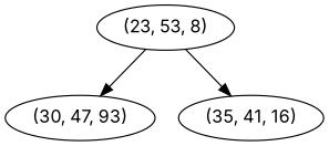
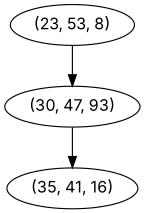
  digraph {
    fontname=Inter
    node [fontname=Inter]
    edge [fontname=Inter]
    n1 [label="(30, 47, 93)"]
    "(23, 53, 8)"
    "(35, 41, 16)"
-   "(23, 53, 8)" -> "(35, 41, 16)"
+   n1 -> "(35, 41, 16)"
    "(23, 53, 8)" -> n1
  }
